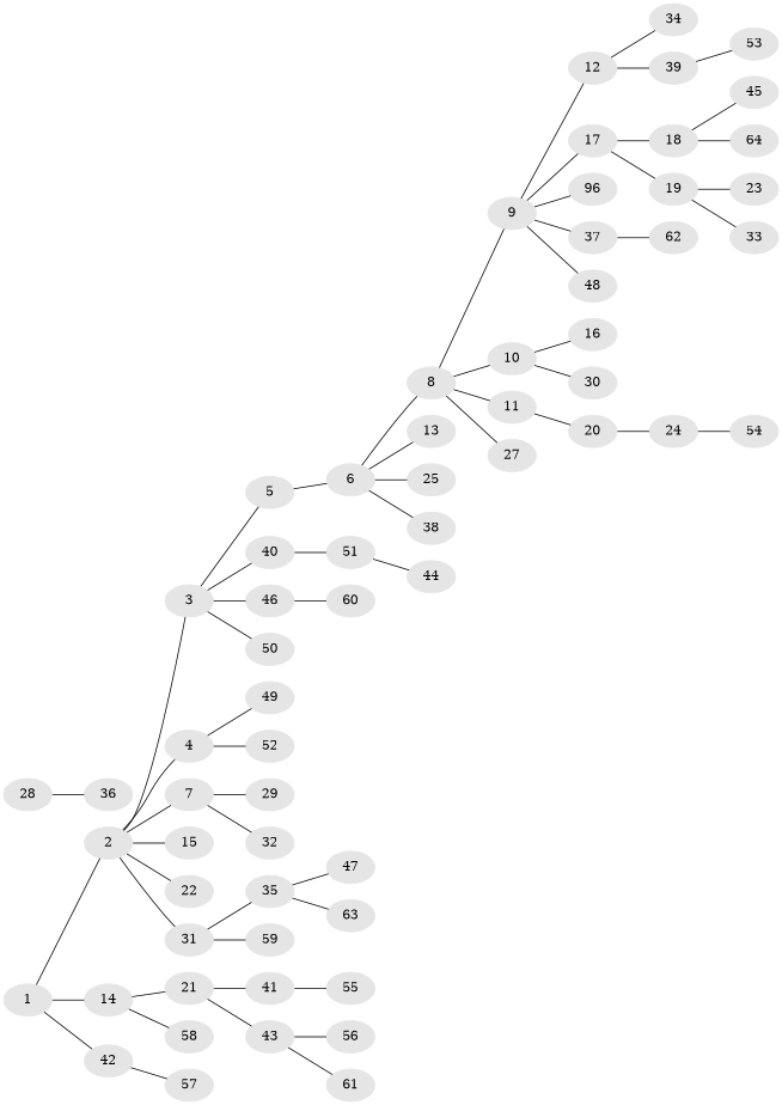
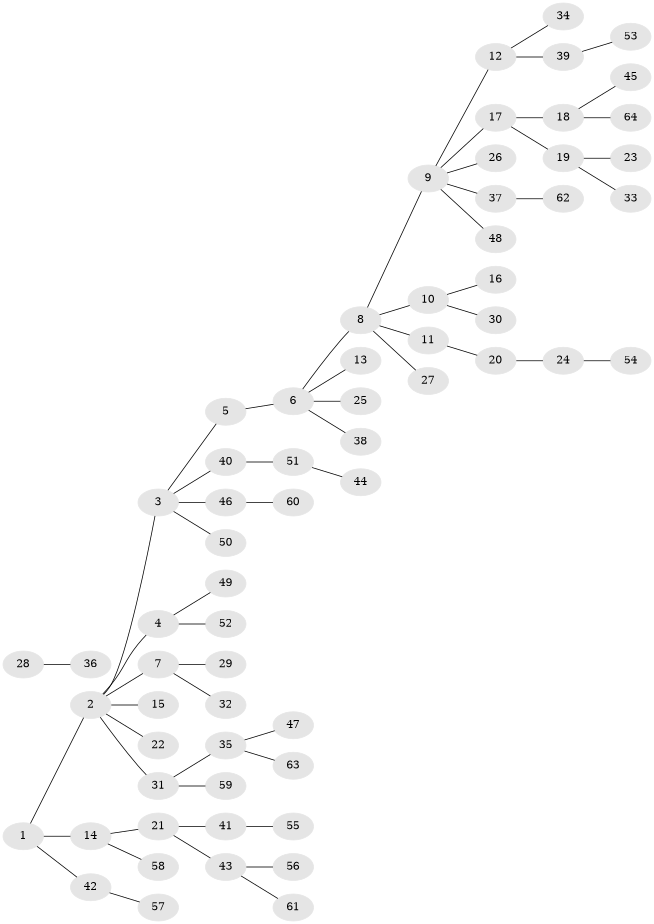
  graph {
    rankdir=LR
    node [color=gray90 style=filled]
    1
    2
    14
    42
    3
    4
    7
    15
    22
    31
    21
    58
    57
    5
    40
    46
    50
    49
    52
    29
    32
    35
    59
    6
    51
    60
    8
    13
    25
    38
    9
    10
    11
    27
    12
    17
-   26 [label=96]
+   26
    37
    48
    16
    30
    20
    34
    39
    18
    19
    62
    24
    28
    36
    53
    41
    43
    45
    64
    23
    33
    54
    55
    56
    61
    47
    63
    44
    1 -- 2
    1 -- 14
    1 -- 42
    2 -- 3
    2 -- 4
    2 -- 7
    2 -- 15
    2 -- 22
    2 -- 31
    14 -- 21
    14 -- 58
    42 -- 57
    3 -- 5
    3 -- 40
    3 -- 46
    3 -- 50
    4 -- 49
    4 -- 52
    7 -- 29
    7 -- 32
    31 -- 35
    31 -- 59
    21 -- 41
    21 -- 43
    5 -- 6
    40 -- 51
    46 -- 60
    35 -- 47
    35 -- 63
    6 -- 8
    6 -- 13
    6 -- 25
    6 -- 38
    51 -- 44
    8 -- 9
    8 -- 10
    8 -- 11
    8 -- 27
    9 -- 12
    9 -- 17
    9 -- 26
    9 -- 37
    9 -- 48
    10 -- 16
    10 -- 30
    11 -- 20
    12 -- 34
    12 -- 39
    17 -- 18
    17 -- 19
    37 -- 62
    20 -- 24
    39 -- 53
    18 -- 45
    18 -- 64
    19 -- 23
    19 -- 33
    24 -- 54
    28 -- 36
    41 -- 55
    43 -- 56
    43 -- 61
  }
